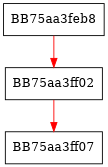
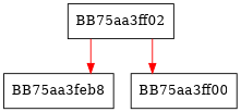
  digraph {
    splines=ortho
    node [shape=box]
    edge [color=red]
    BB75aa3feb8
    BB75aa3ff02
-   BB75aa3ff07
-   BB75aa3feb8 -> BB75aa3ff02
+   BB75aa3ff07 [label=BB75aa3ff00]
+   BB75aa3ff02 -> BB75aa3feb8
    BB75aa3ff02 -> BB75aa3ff07
  }
